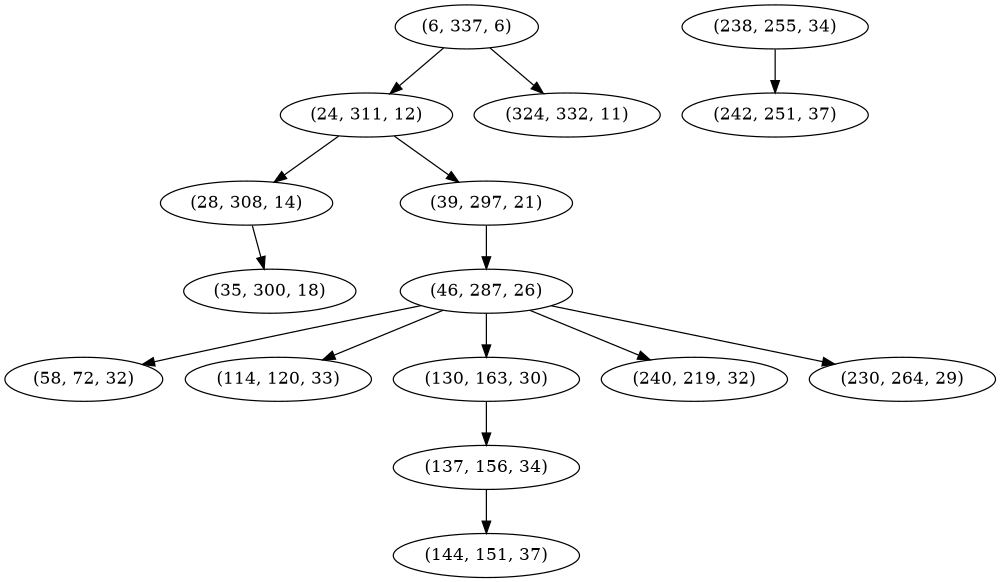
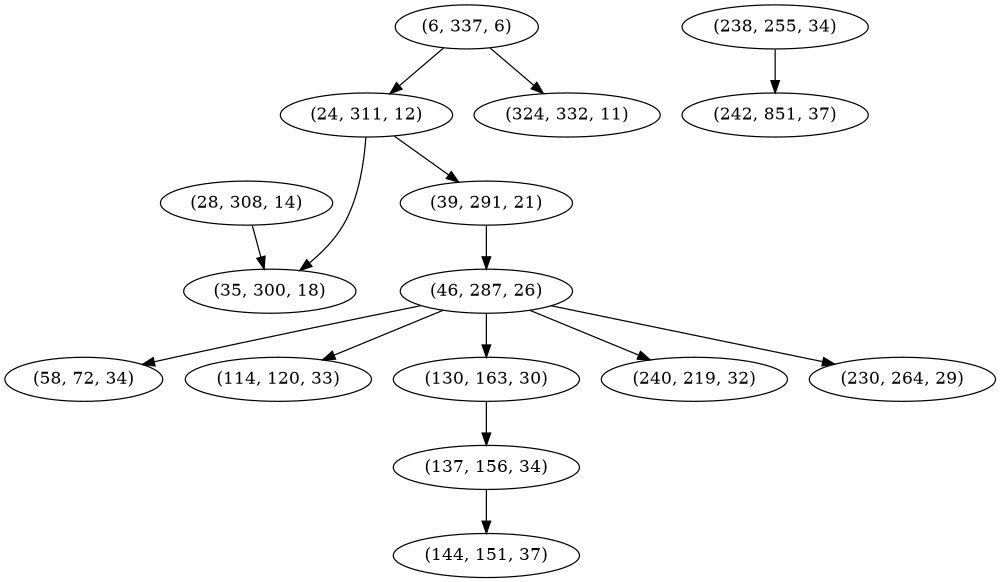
  digraph {
    "(6, 337, 6)"
    "(24, 311, 12)"
    "(324, 332, 11)"
    "(28, 308, 14)"
-   "(39, 297, 21)"
+   "(39, 297, 21)" [label="(39, 291, 21)"]
    "(35, 300, 18)"
    "(46, 287, 26)"
-   "(58, 72, 32)"
+   "(58, 72, 32)" [label="(58, 72, 34)"]
    "(114, 120, 33)"
    "(130, 163, 30)"
    n11 [label="(240, 219, 32)"]
    "(230, 264, 29)"
    "(137, 156, 34)"
    n14 [label="(144, 151, 37)"]
    "(238, 255, 34)"
-   "(242, 251, 37)"
+   "(242, 251, 37)" [label="(242, 851, 37)"]
    "(6, 337, 6)" -> "(24, 311, 12)"
    "(6, 337, 6)" -> "(324, 332, 11)"
-   "(24, 311, 12)" -> "(28, 308, 14)"
+   "(24, 311, 12)" -> "(35, 300, 18)"
    "(24, 311, 12)" -> "(39, 297, 21)"
    "(28, 308, 14)" -> "(35, 300, 18)"
    "(39, 297, 21)" -> "(46, 287, 26)"
    "(46, 287, 26)" -> "(58, 72, 32)"
    "(46, 287, 26)" -> "(114, 120, 33)"
    "(46, 287, 26)" -> "(130, 163, 30)"
    "(46, 287, 26)" -> n11
    "(46, 287, 26)" -> "(230, 264, 29)"
    "(130, 163, 30)" -> "(137, 156, 34)"
    "(137, 156, 34)" -> n14
    "(238, 255, 34)" -> "(242, 251, 37)"
  }
